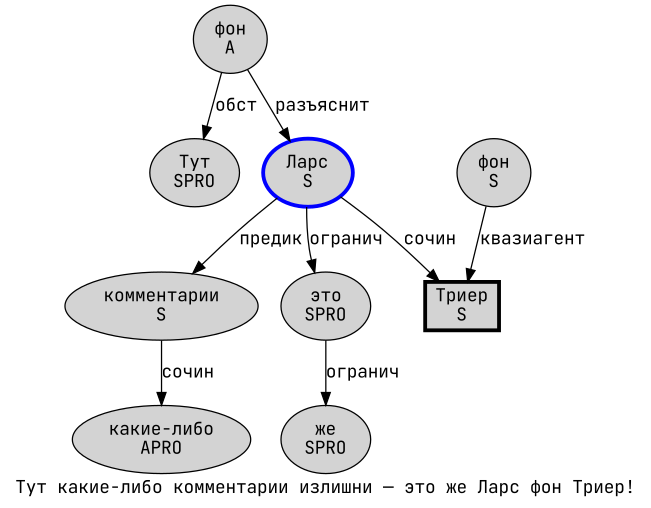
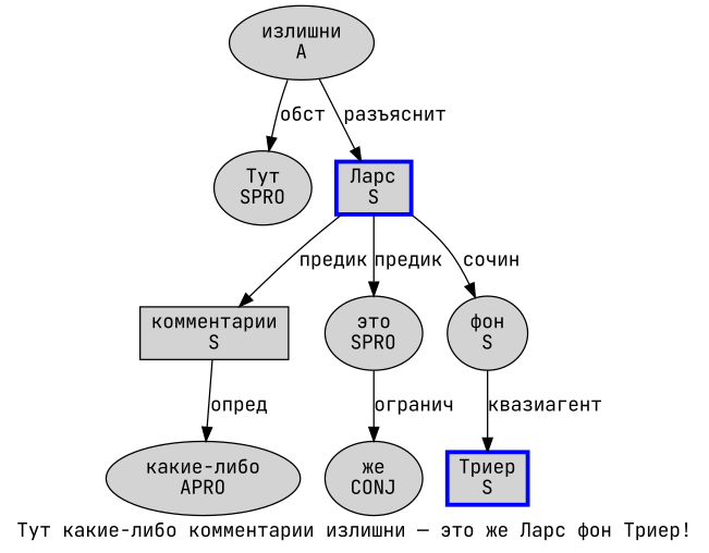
  digraph {
    fontname="JetBrains Mono"
    label="Тут какие-либо комментарии излишни — это же Ларс фон Триер!"
    node [fillcolor=lightgray fontname="JetBrains Mono" penwidth=1 shape=ellipse style=filled]
    edge [fontname="JetBrains Mono"]
    n1 [label="Тут\nSPRO"]
    n2 [label="какие-либо\nAPRO"]
-   n3 [label="комментарии\nS"]
-   n4 [label="фон\nA"]
-   n5 [color=blue label="Ларс\nS" penwidth=3]
+   n3 [label="комментарии\nS" shape=box]
+   n4 [label="излишни\nA"]
+   n5 [color=blue label="Ларс\nS" penwidth=3 shape=box]
    n6 [label="это\nSPRO"]
    n7 [label="фон\nS"]
-   n8 [label="же\nSPRO"]
-   n9 [color=black label="Триер\nS" penwidth=3 shape=box]
-   n3 -> n2 [label="сочин"]
+   n8 [label="же\nCONJ"]
+   n9 [color=blue label="Триер\nS" penwidth=3 shape=box]
+   n3 -> n2 [label="опред"]
    n4 -> n1 [label="обст"]
    n4 -> n5 [label="разъяснит"]
    n5 -> n3 [label="предик"]
-   n5 -> n6 [label="огранич"]
-   n5 -> n9 [label="сочин"]
+   n5 -> n6 [label="предик"]
+   n5 -> n7 [label="сочин"]
    n6 -> n8 [label="огранич"]
    n7 -> n9 [label="квазиагент"]
  }
